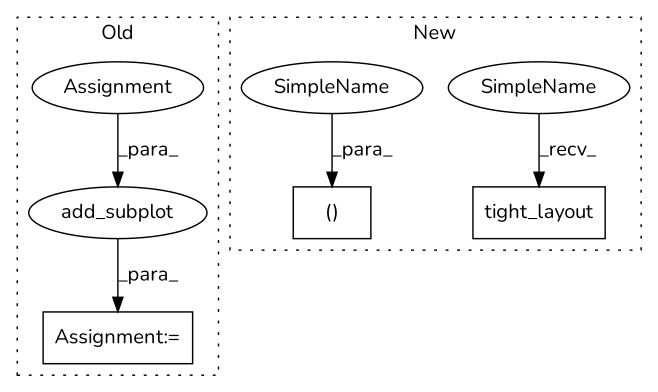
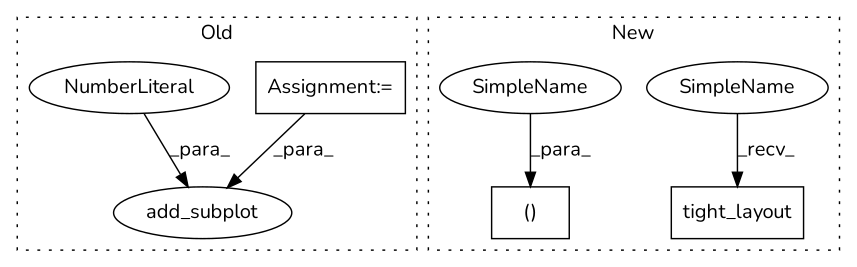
  digraph {
    fontname=Nunito
    node [a=32 fontname=Nunito l=1 s=301 shape=ellipse]
    edge [fontname=Nunito]
    n1 [l="12,1" label=add_subplot s="613,630"]
    n2 [a=7 label="Assignment:=" s=608 shape=box]
-   n3 [a=34 label=Assignment s=625]
+   n3 [a=34 label=NumberLiteral s=625]
    n4 [l=14 label=tight_layout s=717 shape=box]
    n5 [a=106 l=19 label="()" shape=box]
    n6 [a=42 l=3 label=SimpleName s=713]
    n7 [a=42 l=3 label=SimpleName]
    subgraph cluster_1 {
      label=Old
      style=dotted
      n1
      n2
      n3
    }
    subgraph cluster_2 {
      label=New
      style=dotted
      n4
      n5
      n6
      n7
    }
-   n1 -> n2 [label=_para_]
+   n2 -> n1 [label=_para_]
    n3 -> n1 [label=_para_]
    n6 -> n4 [label=_recv_]
    n7 -> n5 [label=_para_]
  }
